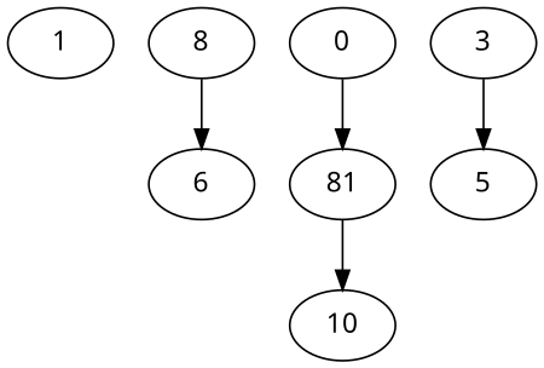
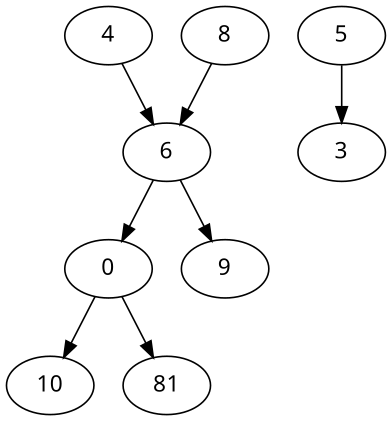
  digraph {
    fontname="Noto Sans"
    node [alpha=0.11 fontname="Noto Sans"]
    edge [fontname="Noto Sans"]
-   1 [alpha=0.18 expect_size=9042539507482300]
+   4 [alpha=0.16 expect_size=70965406716666052608]
    6 [alpha=0.03 expect_size=176954119888892064]
    n4 [expect_size=777174042158080 label=0]
+   9 [alpha=0.12 expect_size=217200380492782764032]
    3 [expect_size=3502166709729081]
    5 [alpha=0.14 expect_size=37764952267501338624]
    10 [expect_size=650341529893732352]
    n9 [alpha=0.15 expect_size=33071124163097912 label=81]
    8 [expect_size=630604449564526720]
-   n9 -> 10
+   4 -> 6
+   6 -> n4
+   6 -> 9
+   n4 -> 10
    n4 -> n9
-   3 -> 5
+   5 -> 3
    8 -> 6
  }
